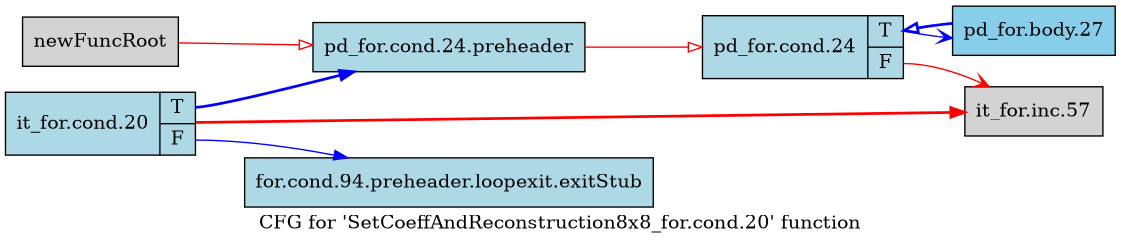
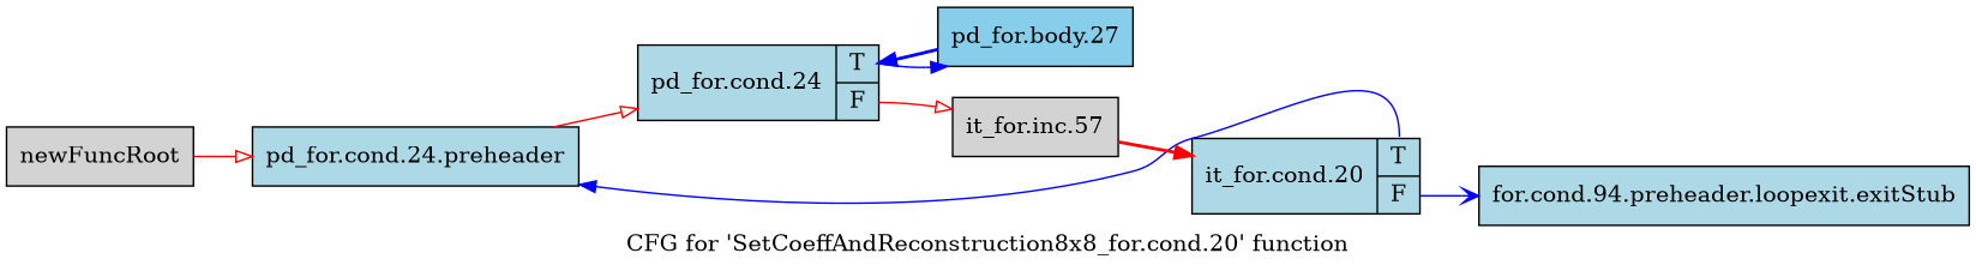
  digraph {
    label="CFG for 'SetCoeffAndReconstruction8x8_for.cond.20' function"
    rankdir=LR
    node [fillcolor=lightblue shape=record style=filled]
    edge [arrowhead=onormal color=red style=solid]
    n1 [fillcolor=lightgrey label="{newFuncRoot}"]
    n2 [label="{pd_for.cond.24.preheader}"]
    n3 [label="{it_for.cond.20|{<s0>T|<s1>F}}"]
    n4 [label="{for.cond.94.preheader.loopexit.exitStub}"]
    n5 [label="{pd_for.cond.24|{<s0>T|<s1>F}}"]
    n6 [fillcolor=skyblue label="{pd_for.body.27}"]
    n7 [fillcolor=lightgrey label="{it_for.inc.57}"]
    n1 -> n2
    n2 -> n5
-   n3 -> n2 [arrowhead=normal color=blue style=bold tailport=s0]
-   n3 -> n4 [arrowhead=normal color=blue tailport=s1]
-   n5 -> n6 [arrowhead=vee color=blue tailport=s0]
-   n5 -> n7 [arrowhead=vee tailport=s1]
-   n6 -> n5 [color=blue style=bold]
-   n3 -> n7 [arrowhead=normal style=bold]
+   n3 -> n2 [arrowhead=normal color=blue tailport=s0]
+   n3 -> n4 [arrowhead=vee color=blue tailport=s1]
+   n5 -> n6 [arrowhead=normal color=blue tailport=s0]
+   n5 -> n7 [tailport=s1]
+   n6 -> n5 [arrowhead=normal color=blue style=bold]
+   n7 -> n3 [arrowhead=normal style=bold]
  }
